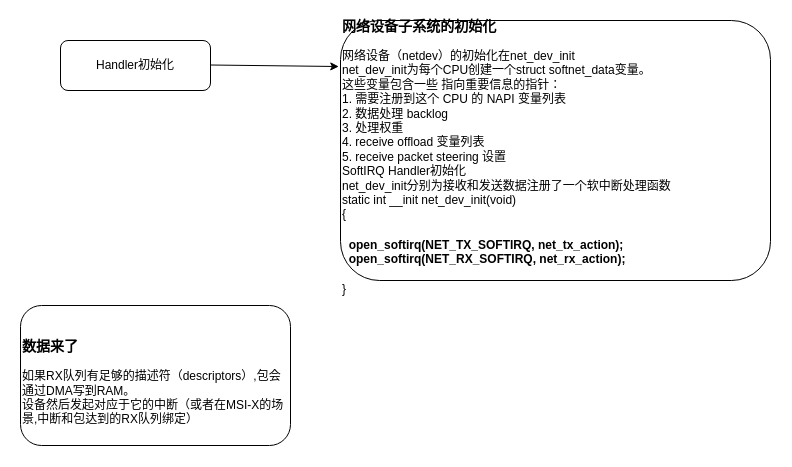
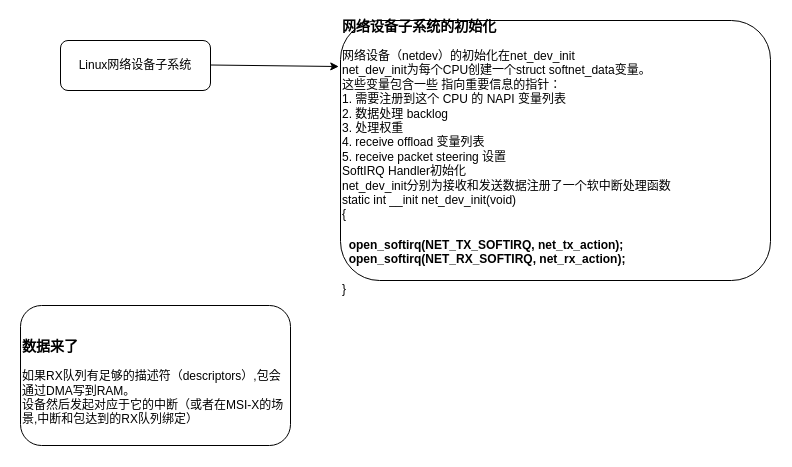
  <mxCell id="0" />
  <mxCell id="1" parent="0" />
- <mxCell id="2" value="Handler初始化" style="rounded=1;whiteSpace=wrap;html=1;" vertex="1" parent="1"><mxGeometry x="60" y="40" width="150" height="50" as="geometry" /></mxCell>
+ <mxCell id="2" value="Linux网络设备子系统" style="rounded=1;whiteSpace=wrap;html=1;" vertex="1" parent="1"><mxGeometry x="60" y="40" width="150" height="50" as="geometry" /></mxCell>
  <mxCell id="3" value="&lt;h3&gt;网络设备子系统的初始化&lt;/h3&gt;&lt;div&gt;网络设备（netdev）的初始化在net_dev_init&lt;/div&gt;&lt;div&gt;net_dev_init为每个CPU创建一个struct softnet_data变量。&lt;/div&gt;&lt;div&gt;这些变量包含一些 指向重要信息的指针：&lt;/div&gt;&lt;div&gt;1. 需要注册到这个 CPU 的 NAPI 变量列表&lt;/div&gt;&lt;div&gt;2. 数据处理 backlog&lt;/div&gt;&lt;div&gt;3. 处理权重&lt;/div&gt;&lt;div&gt;4. receive offload 变量列表&lt;/div&gt;&lt;div&gt;5. receive packet steering 设置&lt;/div&gt;&lt;div&gt;SoftIRQ Handler初始化&lt;/div&gt;&lt;div&gt;net_dev_init分别为接收和发送数据注册了一个软中断处理函数&lt;/div&gt;&lt;div&gt;static int __init net_dev_init(void)&lt;/div&gt;&lt;div&gt;{&lt;/div&gt;&lt;h4&gt;&amp;nbsp; open_softirq(NET_TX_SOFTIRQ, net_tx_action);&lt;br&gt;&amp;nbsp; open_softirq(NET_RX_SOFTIRQ, net_rx_action);&lt;/h4&gt;&lt;div&gt;}&lt;/div&gt;" style="rounded=1;whiteSpace=wrap;html=1;align=left;" vertex="1" parent="1"><mxGeometry x="340" y="20" width="430" height="260" as="geometry" /></mxCell>
  <mxCell id="4" value="&lt;h3&gt;数据来了&lt;/h3&gt;&lt;div&gt;如果RX队列有足够的描述符（descriptors）,包会通过DMA写到RAM。&lt;/div&gt;&lt;div&gt;设备然后发起对应于它的中断（或者在MSI-X的场景,中断和包达到的RX队列绑定）&lt;/div&gt;" style="rounded=1;whiteSpace=wrap;html=1;align=left;" vertex="1" parent="1"><mxGeometry x="20" y="305" width="270" height="140" as="geometry" /></mxCell>
  <mxCell id="5" value="" style="endArrow=classic;html=1;entryX=-0.004;entryY=0.177;entryDx=0;entryDy=0;entryPerimeter=0;" edge="1" parent="1" target="3"><mxGeometry width="50" height="50" relative="1" as="geometry"><mxPoint x="210" y="64.5" as="sourcePoint" /><mxPoint x="290" y="64.5" as="targetPoint" /></mxGeometry></mxCell>
